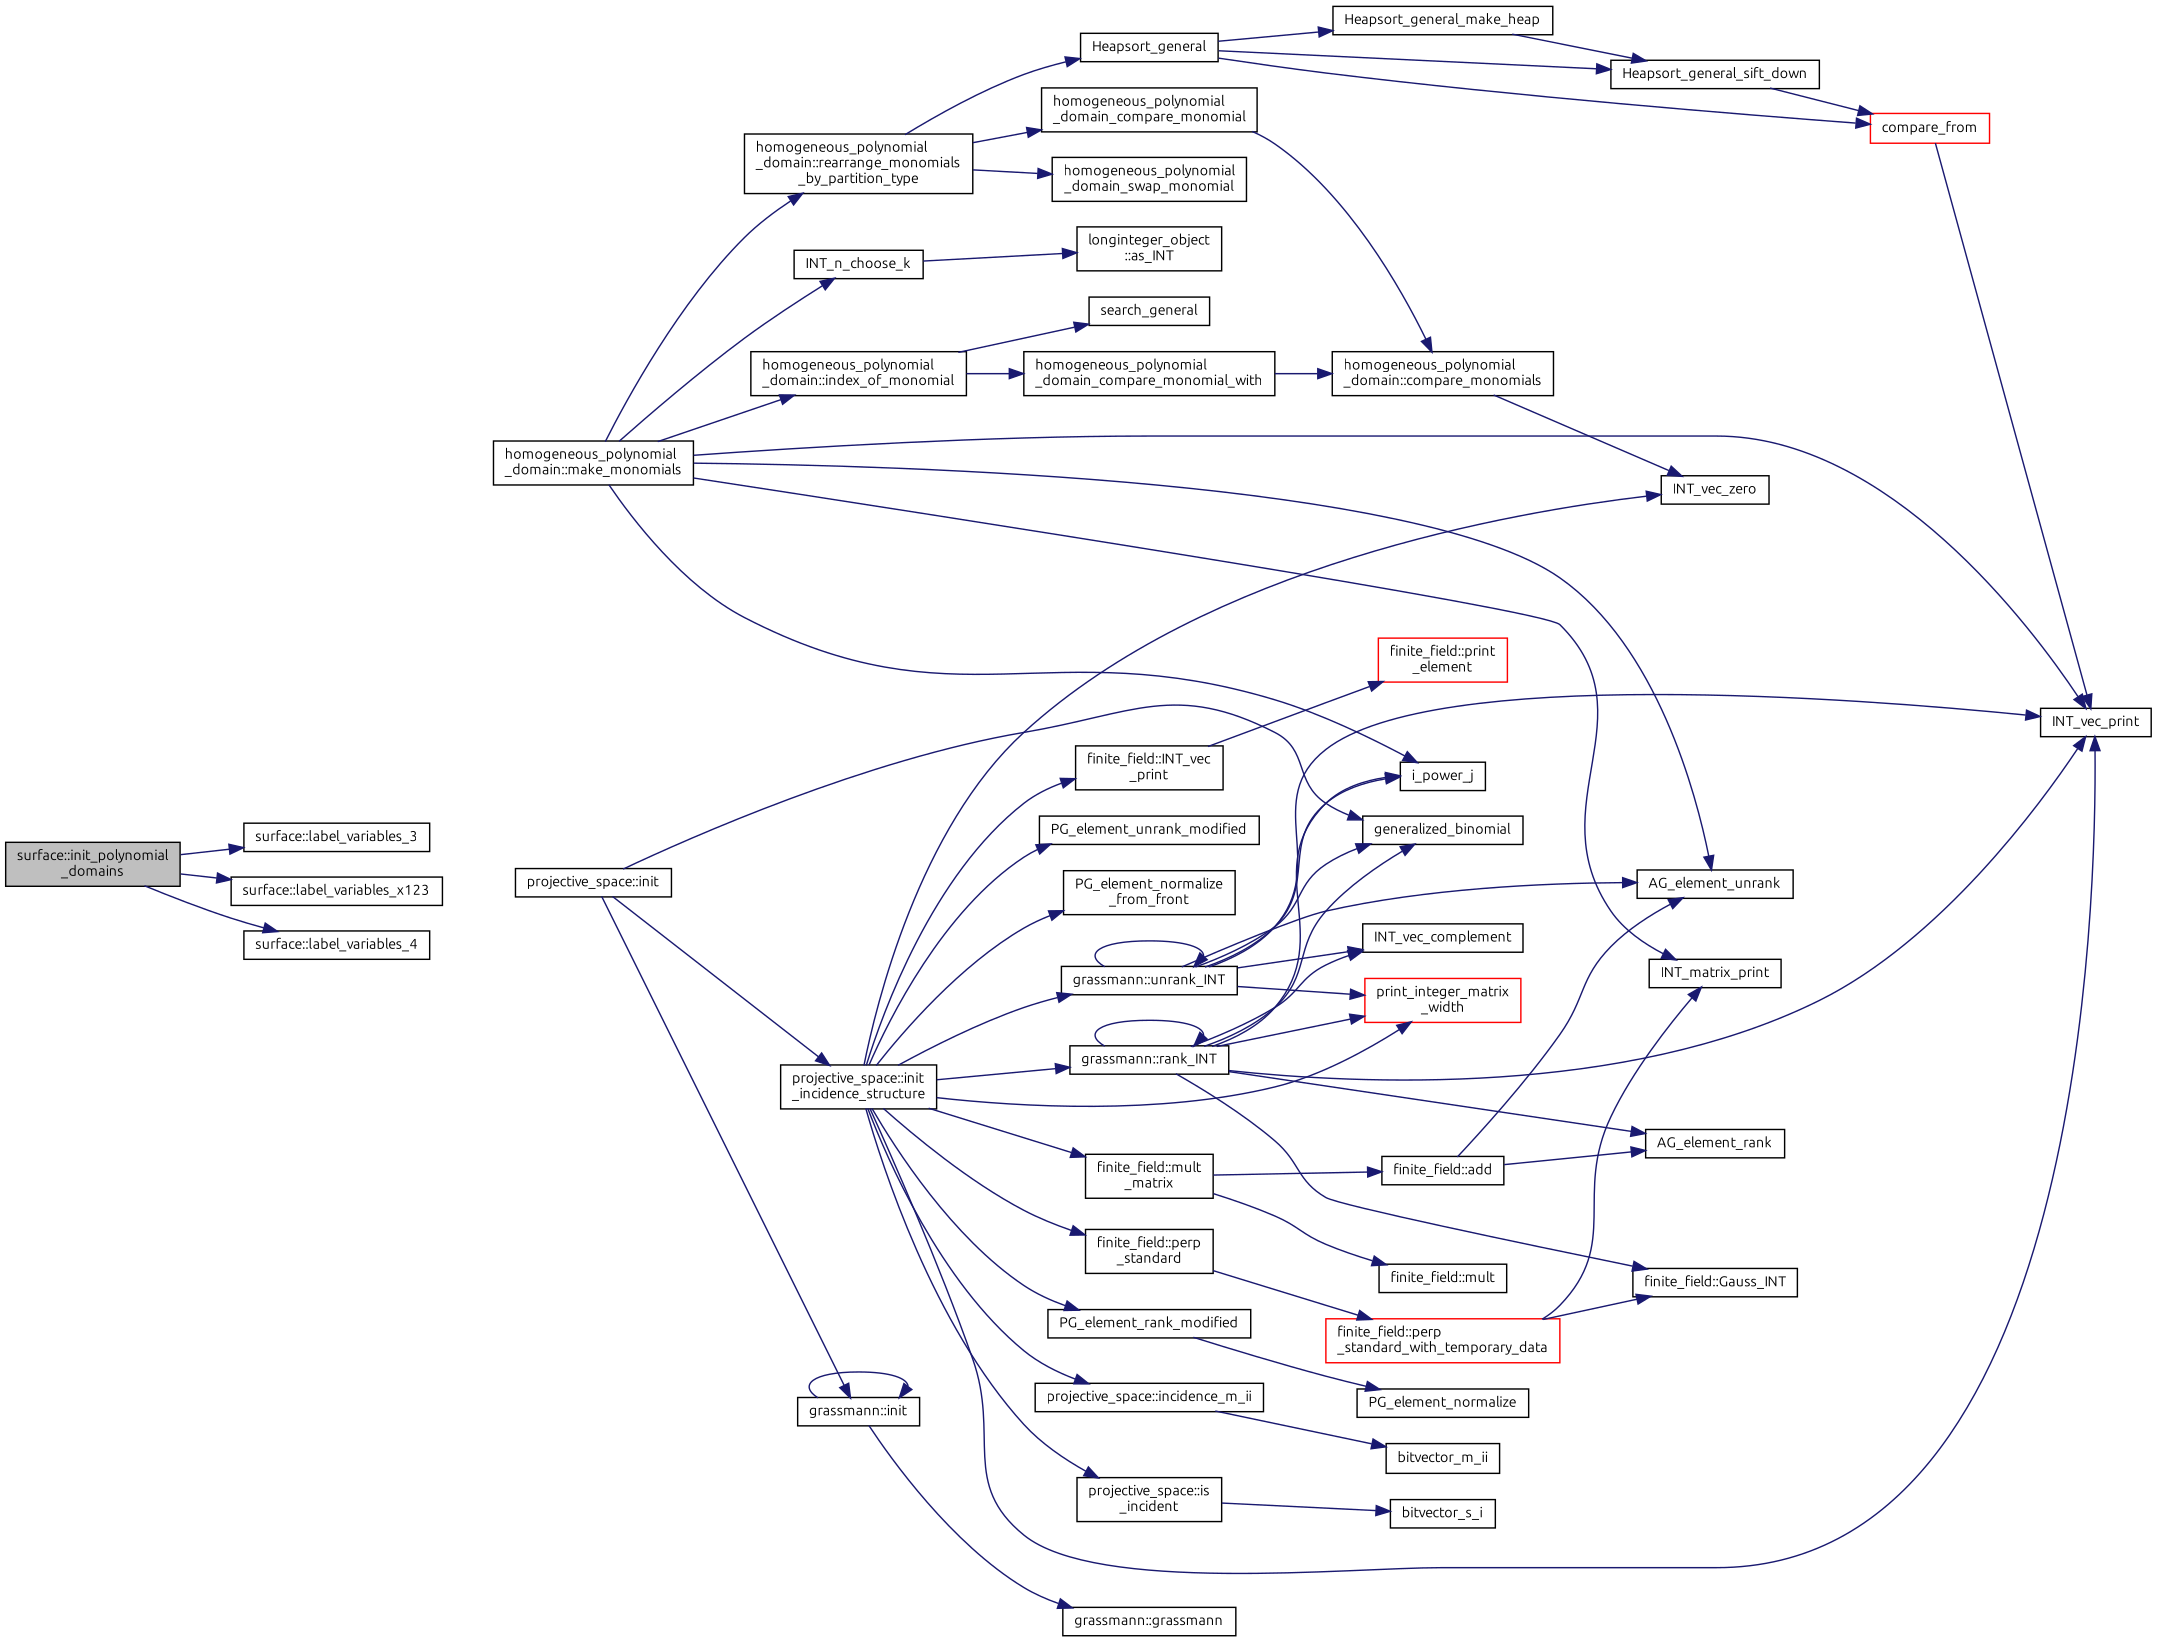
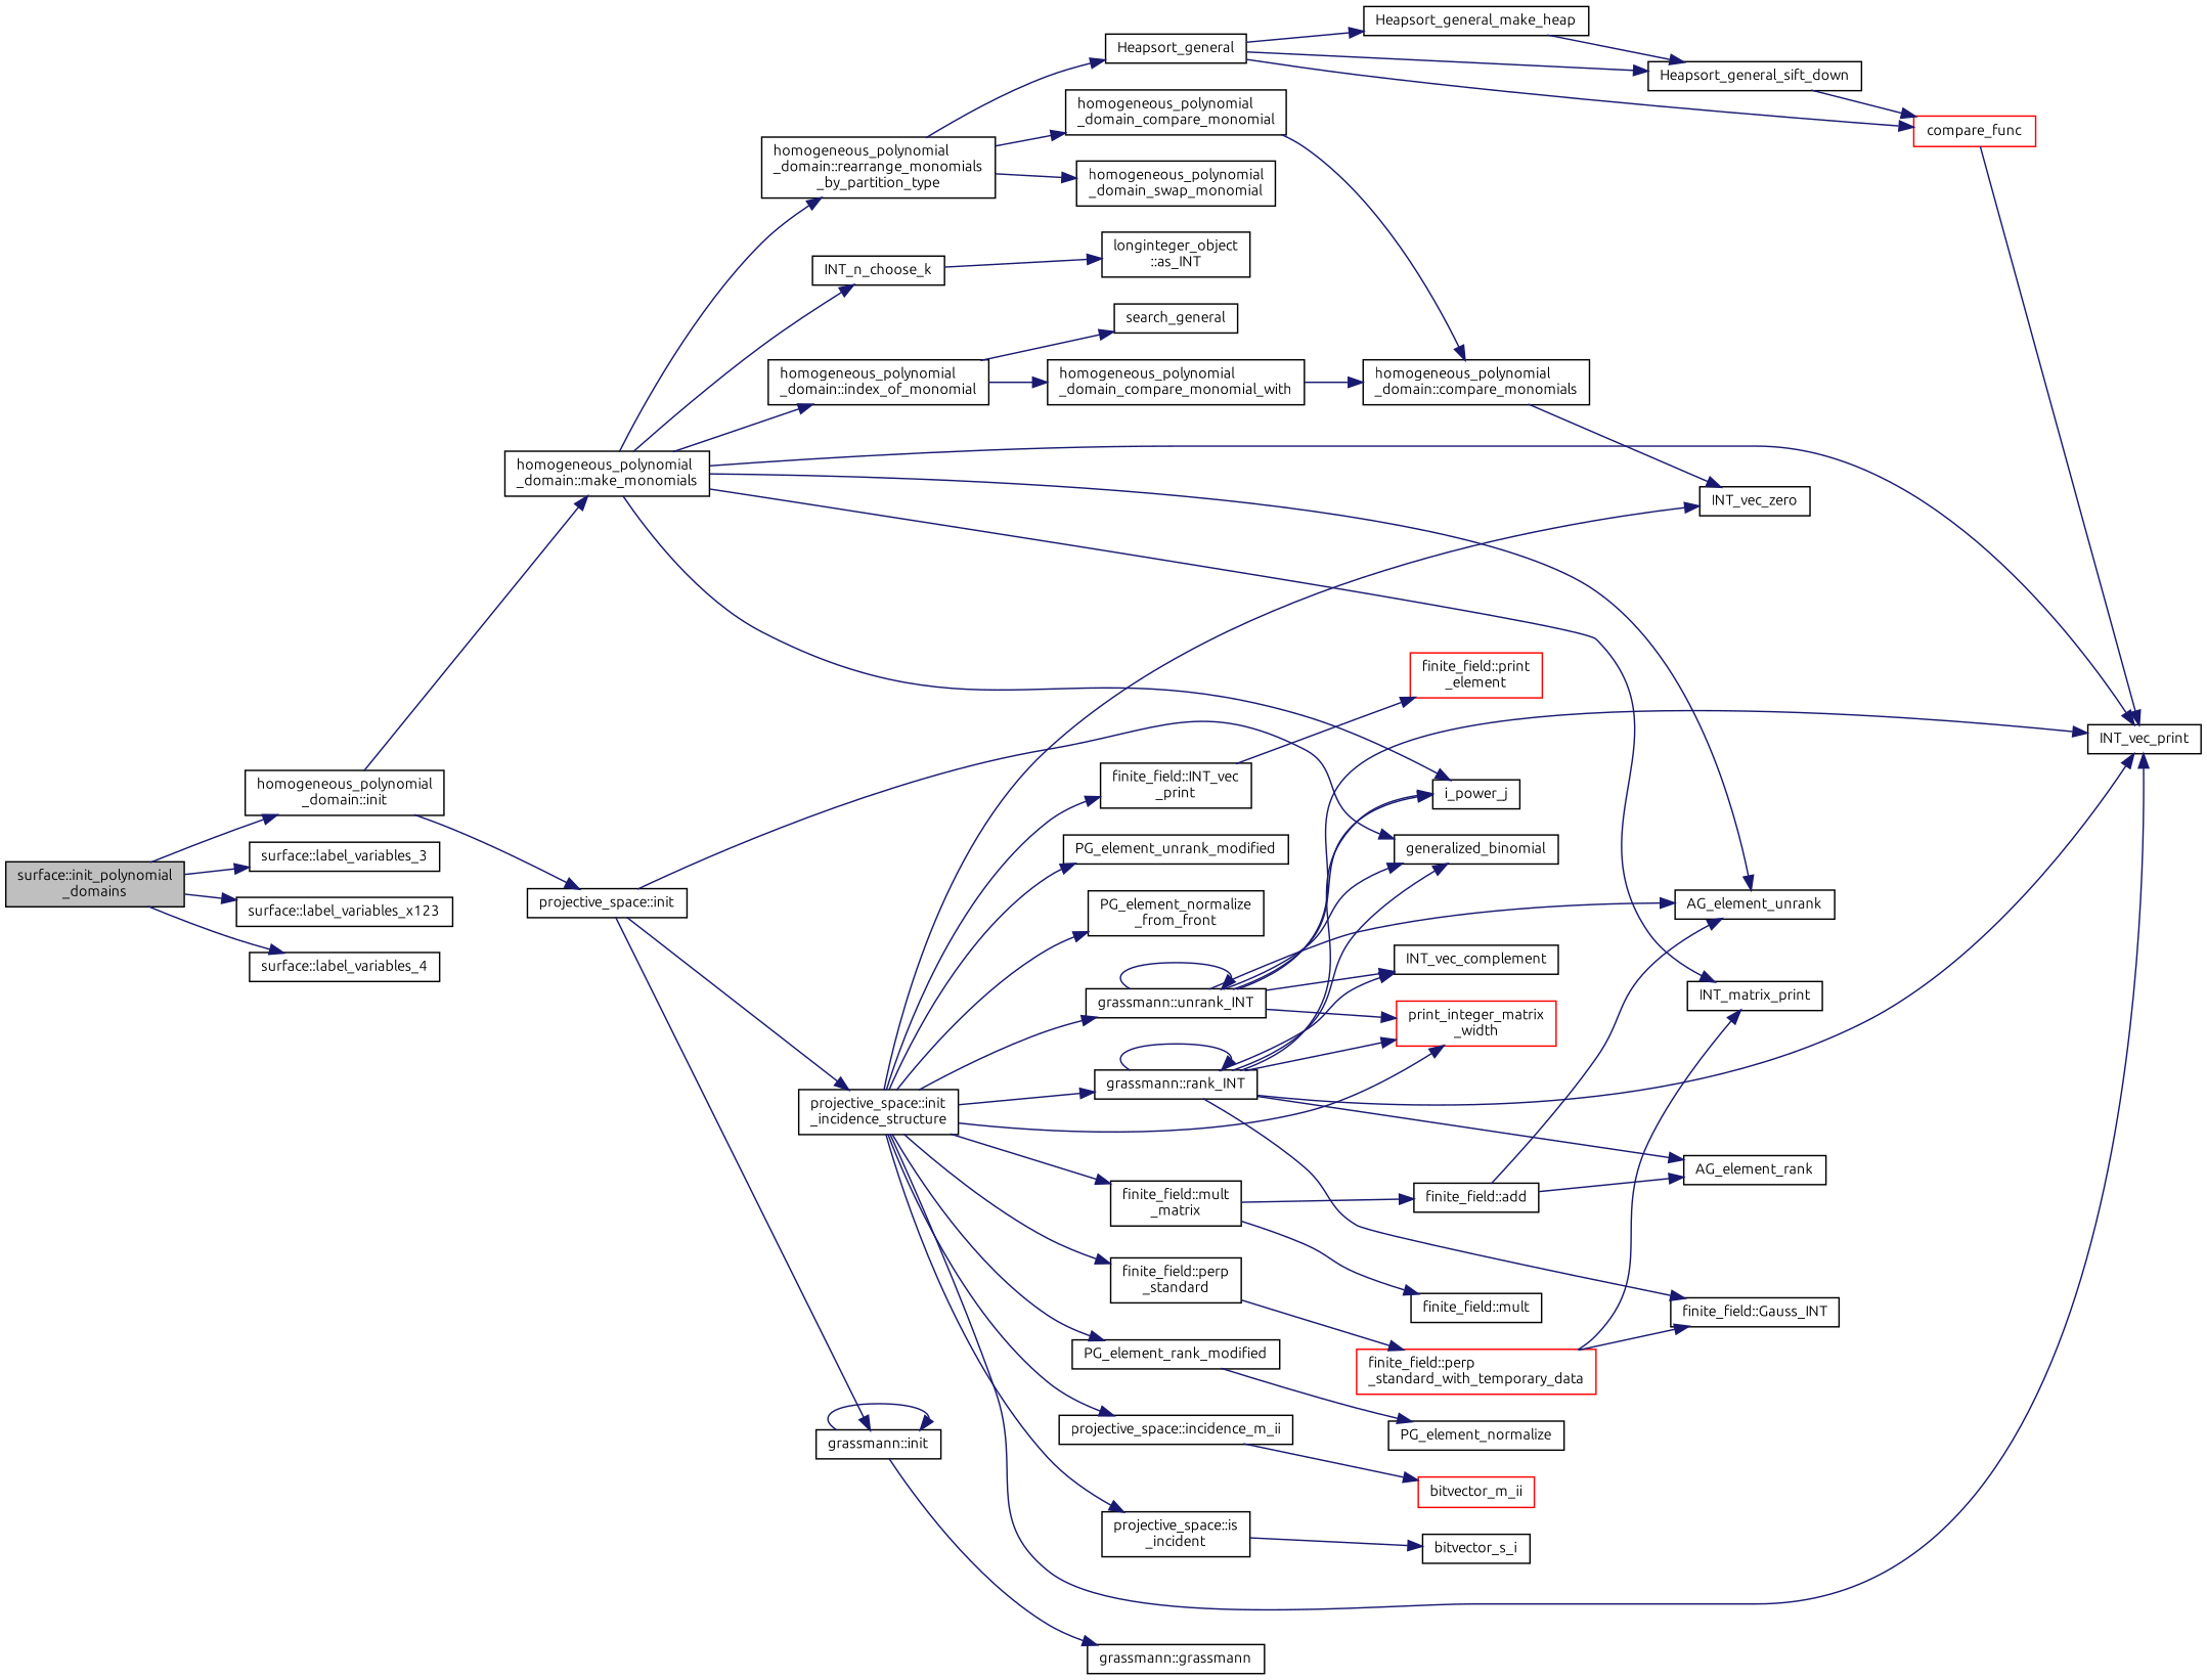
  digraph {
    fontname=Ubuntu
    rankdir=LR
    node [color=black fillcolor=white fontname=Ubuntu fontsize=10 shape=record style=filled]
    edge [color=midnightblue fontname=Ubuntu fontsize=10 labelfontname=Helvetica labelfontsize=10 style=solid]
    n1 [fillcolor=grey75 fontcolor=black height=0.2 label="surface::init_polynomial\l_domains" width=0.4]
+   n2 [height=0.2 label="homogeneous_polynomial\l_domain::init" width=0.4]
    n3 [height=0.2 label="surface::label_variables_3" width=0.4]
    n4 [height=0.2 label="surface::label_variables_x123" width=0.4]
    n5 [height=0.2 label="surface::label_variables_4" width=0.4]
    n6 [height=0.2 label="homogeneous_polynomial\l_domain::make_monomials" width=0.4]
    n7 [height=0.2 label="projective_space::init" width=0.4]
    n8 [height=0.2 label=INT_n_choose_k width=0.4]
    n9 [height=0.2 label=INT_matrix_print width=0.4]
    n10 [height=0.2 label="homogeneous_polynomial\l_domain::rearrange_monomials\l_by_partition_type" width=0.4]
    n11 [height=0.2 label=INT_vec_print width=0.4]
    n12 [height=0.2 label=i_power_j width=0.4]
    n13 [height=0.2 label=AG_element_unrank width=0.4]
    n14 [height=0.2 label="homogeneous_polynomial\l_domain::index_of_monomial" width=0.4]
    n15 [height=0.2 label="grassmann::init" width=0.4]
    n16 [height=0.2 label=generalized_binomial width=0.4]
    n17 [height=0.2 label="projective_space::init\l_incidence_structure" width=0.4]
    n18 [height=0.2 label="longinteger_object\l::as_INT" width=0.4]
    n19 [height=0.2 label=Heapsort_general width=0.4]
    n20 [height=0.2 label="homogeneous_polynomial\l_domain_compare_monomial" width=0.4]
    n21 [height=0.2 label="homogeneous_polynomial\l_domain_swap_monomial" width=0.4]
    n22 [height=0.2 label=INT_vec_zero width=0.4]
    n23 [height=0.2 label=search_general width=0.4]
    n24 [height=0.2 label="homogeneous_polynomial\l_domain_compare_monomial_with" width=0.4]
    n25 [height=0.2 label=Heapsort_general_make_heap width=0.4]
    n26 [height=0.2 label=Heapsort_general_sift_down width=0.4]
-   n27 [color=red height=0.2 label=compare_from width=0.4]
+   n27 [color=red height=0.2 label=compare_func width=0.4]
    n28 [height=0.2 label="homogeneous_polynomial\l_domain::compare_monomials" width=0.4]
    n29 [height=0.2 label="grassmann::grassmann" width=0.4]
    n30 [height=0.2 label=PG_element_unrank_modified width=0.4]
    n31 [height=0.2 label="finite_field::INT_vec\l_print" width=0.4]
    n32 [height=0.2 label="PG_element_normalize\l_from_front" width=0.4]
    n33 [height=0.2 label="grassmann::unrank_INT" width=0.4]
    n34 [color=red height=0.2 label="print_integer_matrix\l_width" width=0.4]
    n35 [height=0.2 label="grassmann::rank_INT" width=0.4]
    n36 [height=0.2 label="finite_field::mult\l_matrix" width=0.4]
    n37 [height=0.2 label=PG_element_rank_modified width=0.4]
    n38 [height=0.2 label="projective_space::incidence_m_ii" width=0.4]
    n39 [height=0.2 label="finite_field::perp\l_standard" width=0.4]
    n40 [height=0.2 label="projective_space::is\l_incident" width=0.4]
    n41 [color=red height=0.2 label="finite_field::print\l_element" width=0.4]
    n42 [height=0.2 label=INT_vec_complement width=0.4]
    n43 [height=0.2 label="finite_field::Gauss_INT" width=0.4]
    n44 [height=0.2 label=AG_element_rank width=0.4]
    n45 [height=0.2 label="finite_field::add" width=0.4]
    n46 [height=0.2 label="finite_field::mult" width=0.4]
    n47 [height=0.2 label=PG_element_normalize width=0.4]
-   n48 [height=0.2 label=bitvector_m_ii width=0.4]
+   n48 [color=red height=0.2 label=bitvector_m_ii width=0.4]
    n49 [color=red height=0.2 label="finite_field::perp\l_standard_with_temporary_data" width=0.4]
    n50 [height=0.2 label=bitvector_s_i width=0.4]
+   n1 -> n2
    n1 -> n3
    n1 -> n4
    n1 -> n5
+   n2 -> n6
+   n2 -> n7
    n6 -> n8
    n6 -> n9
    n6 -> n10
    n6 -> n11
    n6 -> n12
    n6 -> n13
    n6 -> n14
    n7 -> n15
    n7 -> n16
    n7 -> n17
    n8 -> n18
    n10 -> n19
    n10 -> n20
    n10 -> n21
    n14 -> n23
    n14 -> n24
    n15 -> n15
    n15 -> n29
    n17 -> n11
    n17 -> n22
    n17 -> n30
    n17 -> n31
    n17 -> n32
    n17 -> n33
    n17 -> n34
    n17 -> n35
    n17 -> n36
    n17 -> n37
    n17 -> n38
    n17 -> n39
    n17 -> n40
    n19 -> n25
    n19 -> n26
    n19 -> n27
    n20 -> n28
    n24 -> n28
    n25 -> n26
    n26 -> n27
    n27 -> n11
    n28 -> n22
    n31 -> n41
    n33 -> n11
    n33 -> n12
    n33 -> n13
    n33 -> n16
    n33 -> n33
    n33 -> n34
    n33 -> n42
    n35 -> n11
    n35 -> n12
    n35 -> n16
    n35 -> n34
    n35 -> n35
    n35 -> n42
    n35 -> n43
    n35 -> n44
    n36 -> n45
    n36 -> n46
    n37 -> n47
    n38 -> n48
    n39 -> n49
    n40 -> n50
    n45 -> n13
    n45 -> n44
    n49 -> n9
    n49 -> n43
  }
